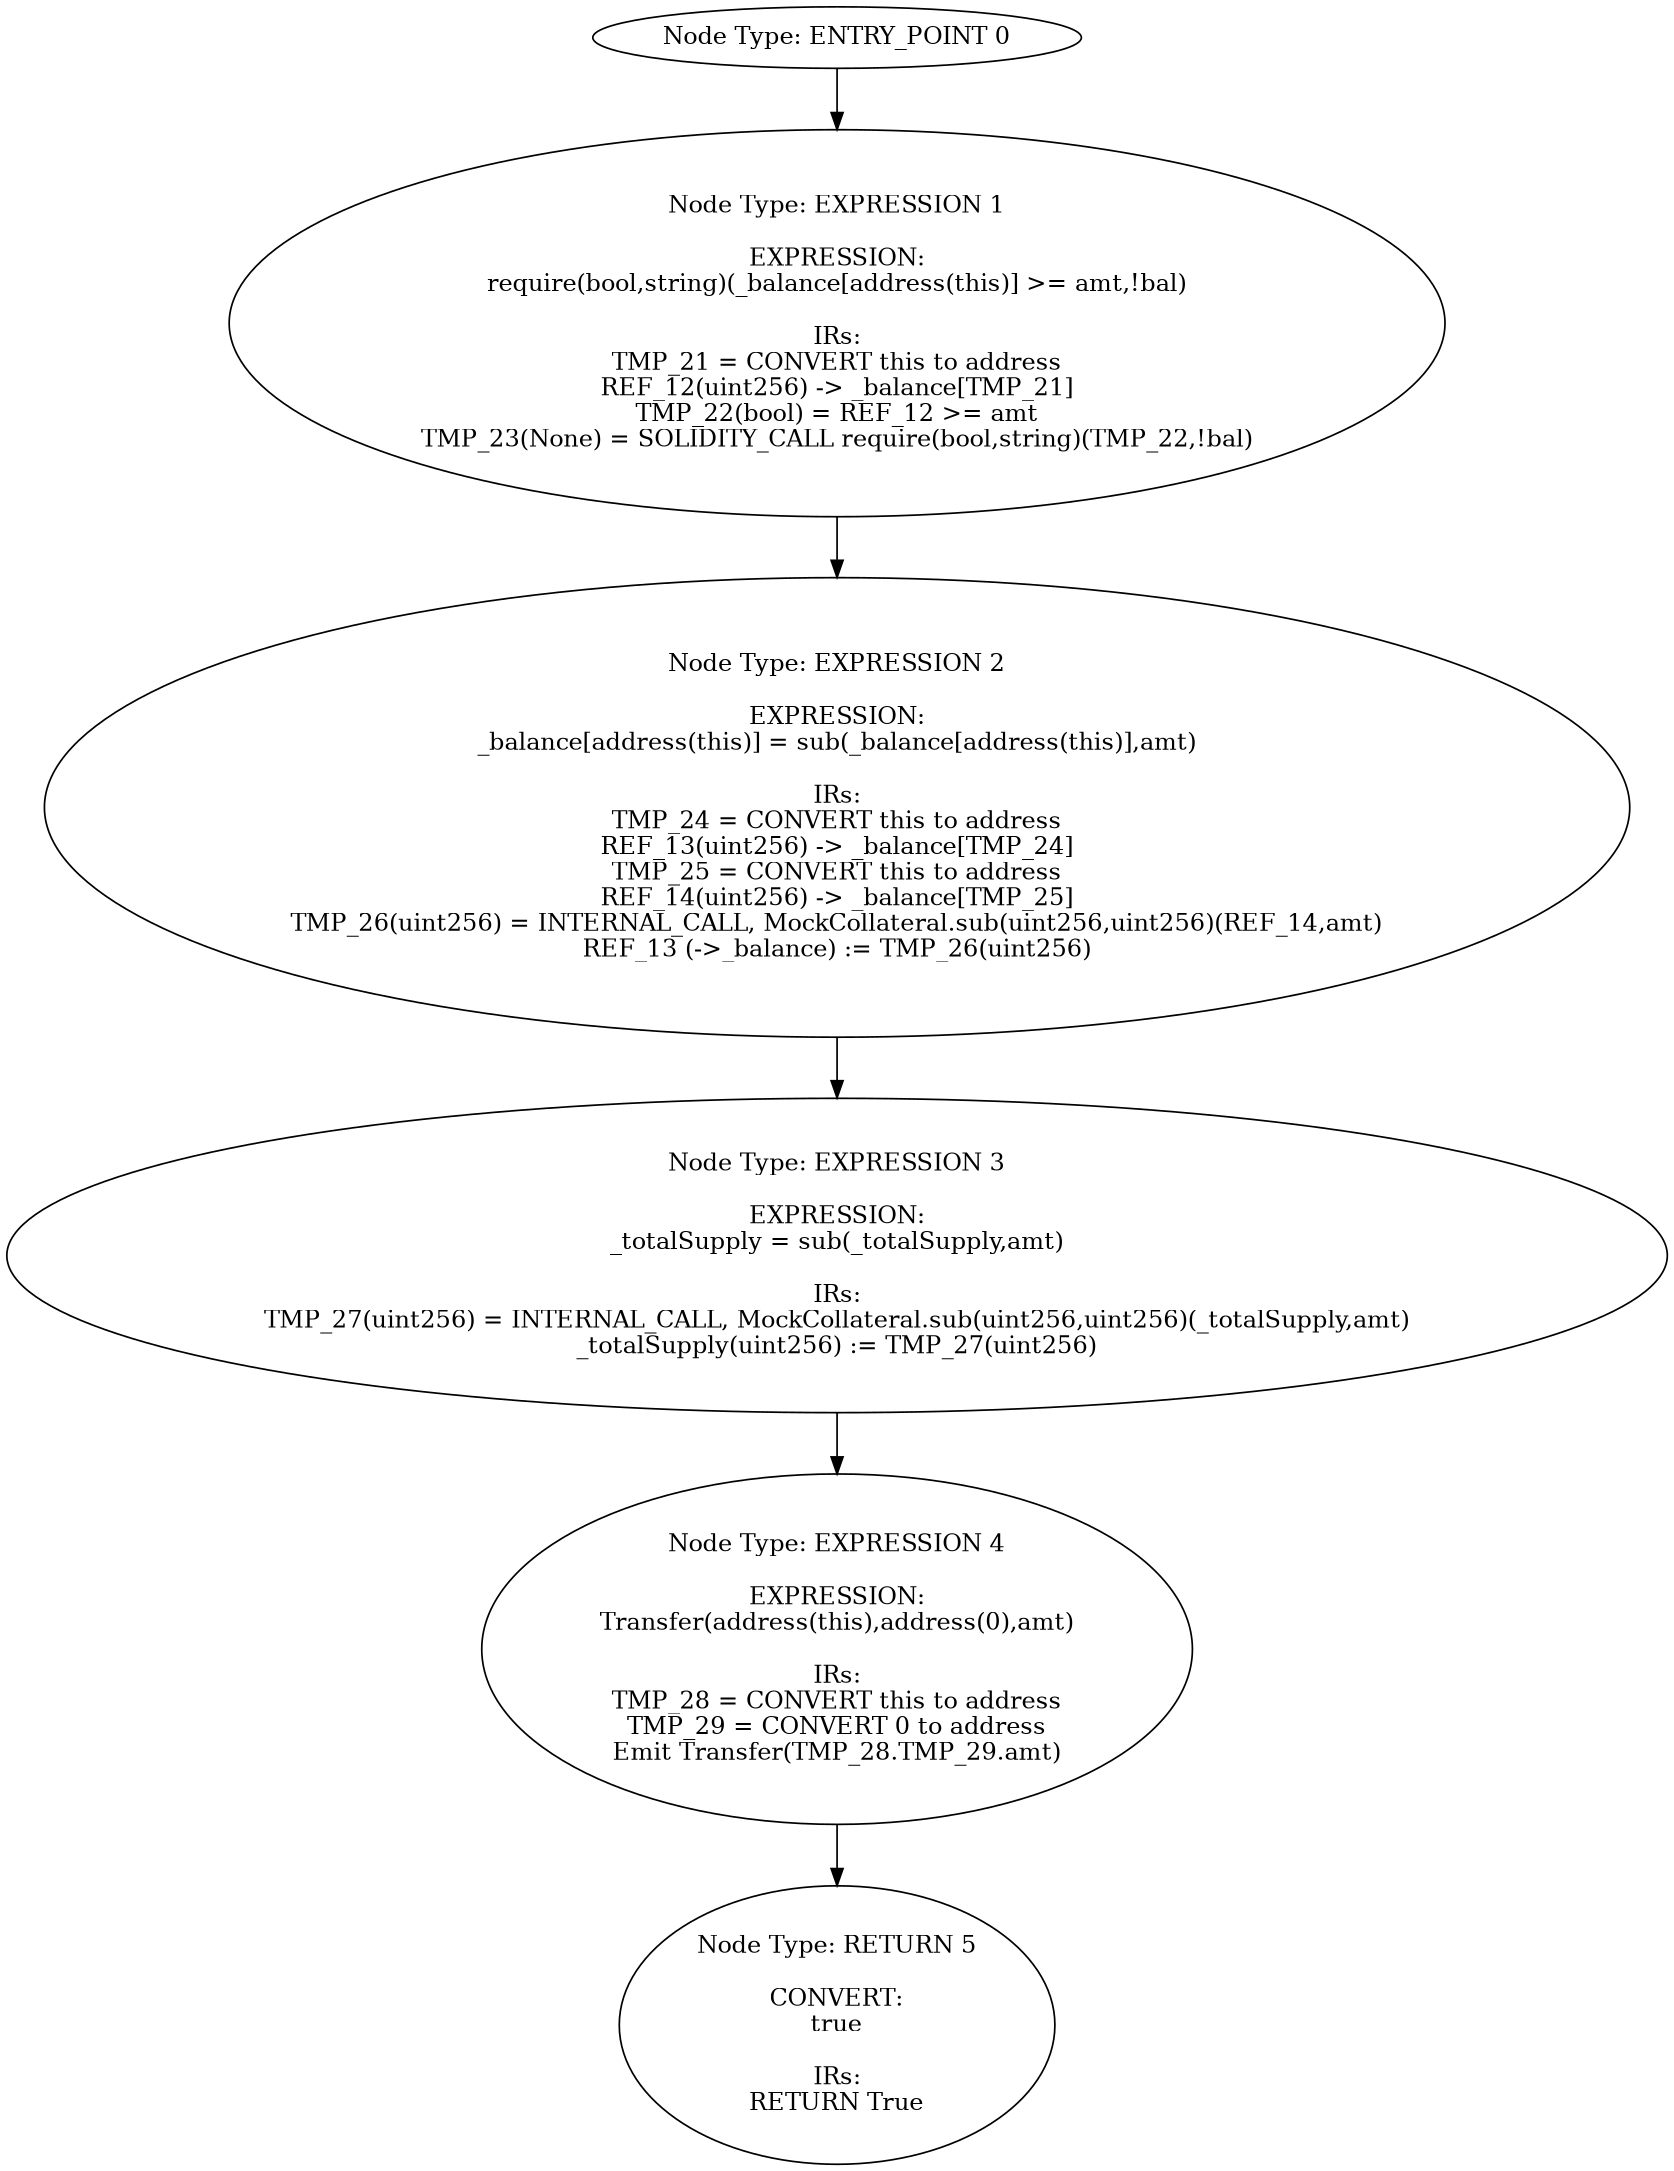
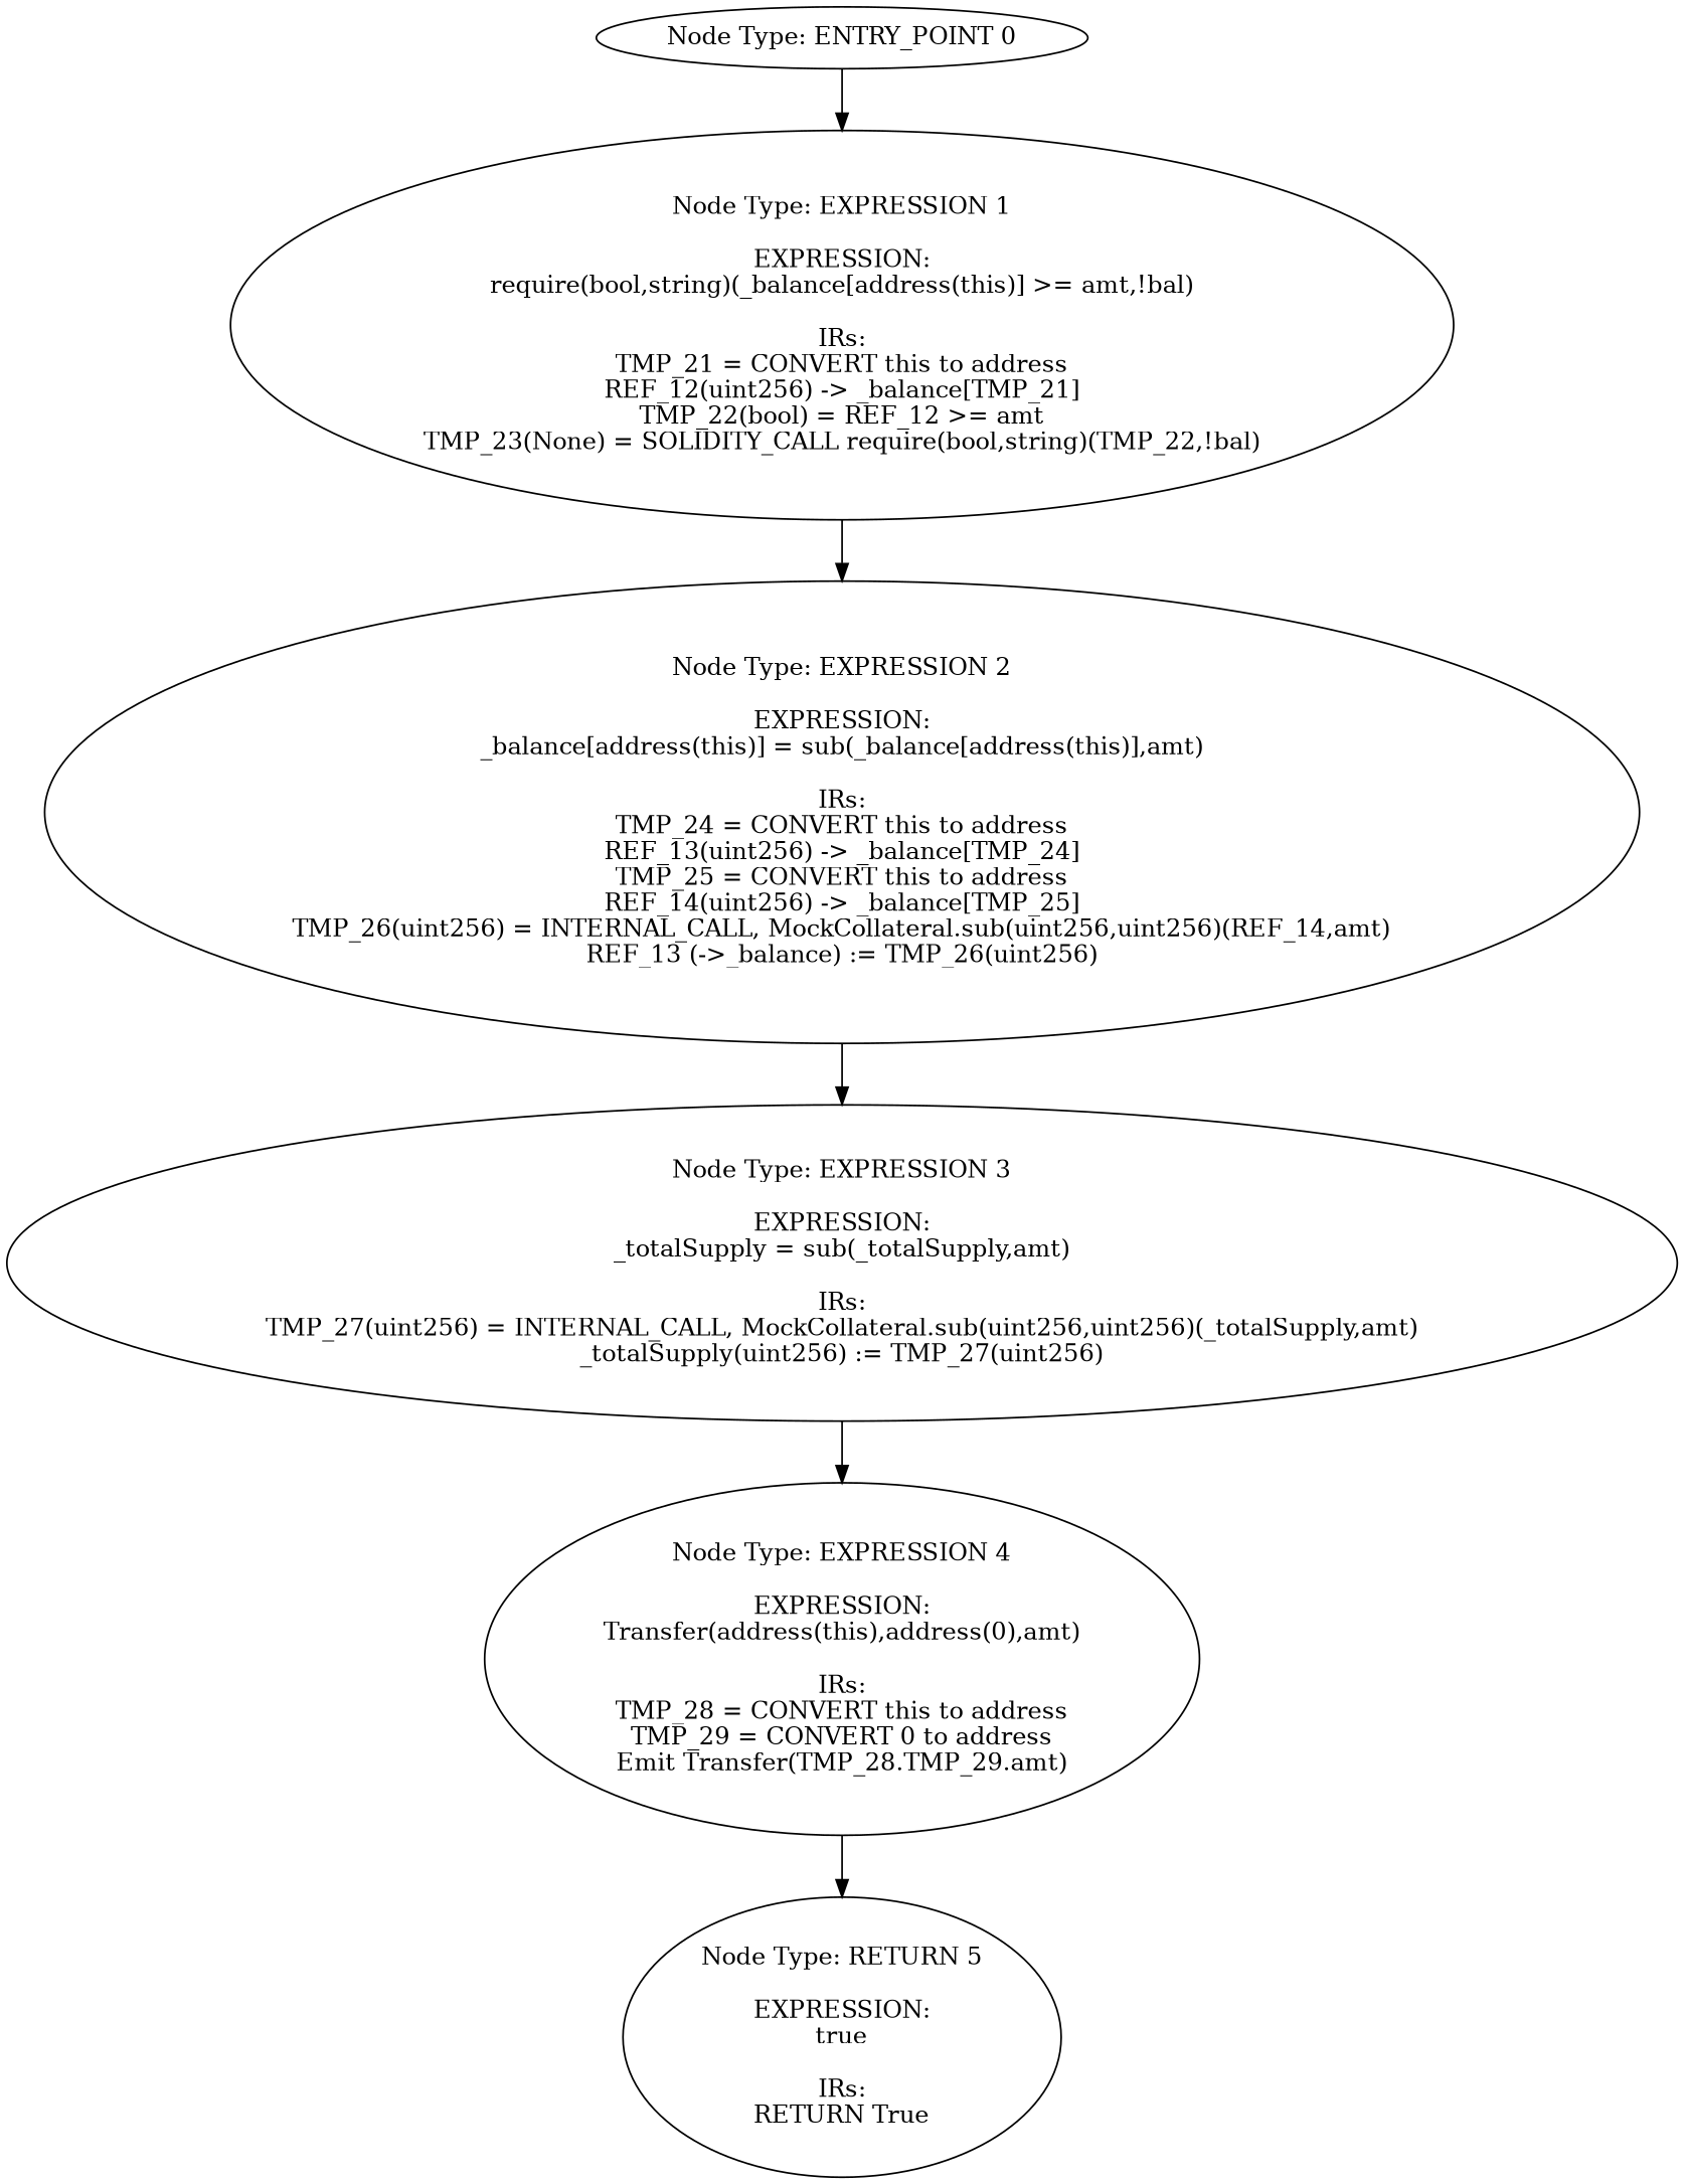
  digraph {
    n1 [label="Node Type: ENTRY_POINT 0\n"]
    n2 [label="Node Type: EXPRESSION 1\n\nEXPRESSION:\nrequire(bool,string)(_balance[address(this)] >= amt,!bal)\n\nIRs:\nTMP_21 = CONVERT this to address\nREF_12(uint256) -> _balance[TMP_21]\nTMP_22(bool) = REF_12 >= amt\nTMP_23(None) = SOLIDITY_CALL require(bool,string)(TMP_22,!bal)"]
    n3 [label="Node Type: EXPRESSION 2\n\nEXPRESSION:\n_balance[address(this)] = sub(_balance[address(this)],amt)\n\nIRs:\nTMP_24 = CONVERT this to address\nREF_13(uint256) -> _balance[TMP_24]\nTMP_25 = CONVERT this to address\nREF_14(uint256) -> _balance[TMP_25]\nTMP_26(uint256) = INTERNAL_CALL, MockCollateral.sub(uint256,uint256)(REF_14,amt)\nREF_13 (->_balance) := TMP_26(uint256)"]
    n4 [label="Node Type: EXPRESSION 3\n\nEXPRESSION:\n_totalSupply = sub(_totalSupply,amt)\n\nIRs:\nTMP_27(uint256) = INTERNAL_CALL, MockCollateral.sub(uint256,uint256)(_totalSupply,amt)\n_totalSupply(uint256) := TMP_27(uint256)"]
    n5 [label="Node Type: EXPRESSION 4\n\nEXPRESSION:\nTransfer(address(this),address(0),amt)\n\nIRs:\nTMP_28 = CONVERT this to address\nTMP_29 = CONVERT 0 to address\nEmit Transfer(TMP_28.TMP_29.amt)"]
-   n6 [label="Node Type: RETURN 5\n\nCONVERT:\ntrue\n\nIRs:\nRETURN True"]
+   n6 [label="Node Type: RETURN 5\n\nEXPRESSION:\ntrue\n\nIRs:\nRETURN True"]
    n1 -> n2
    n2 -> n3
    n3 -> n4
    n4 -> n5
    n5 -> n6
  }
